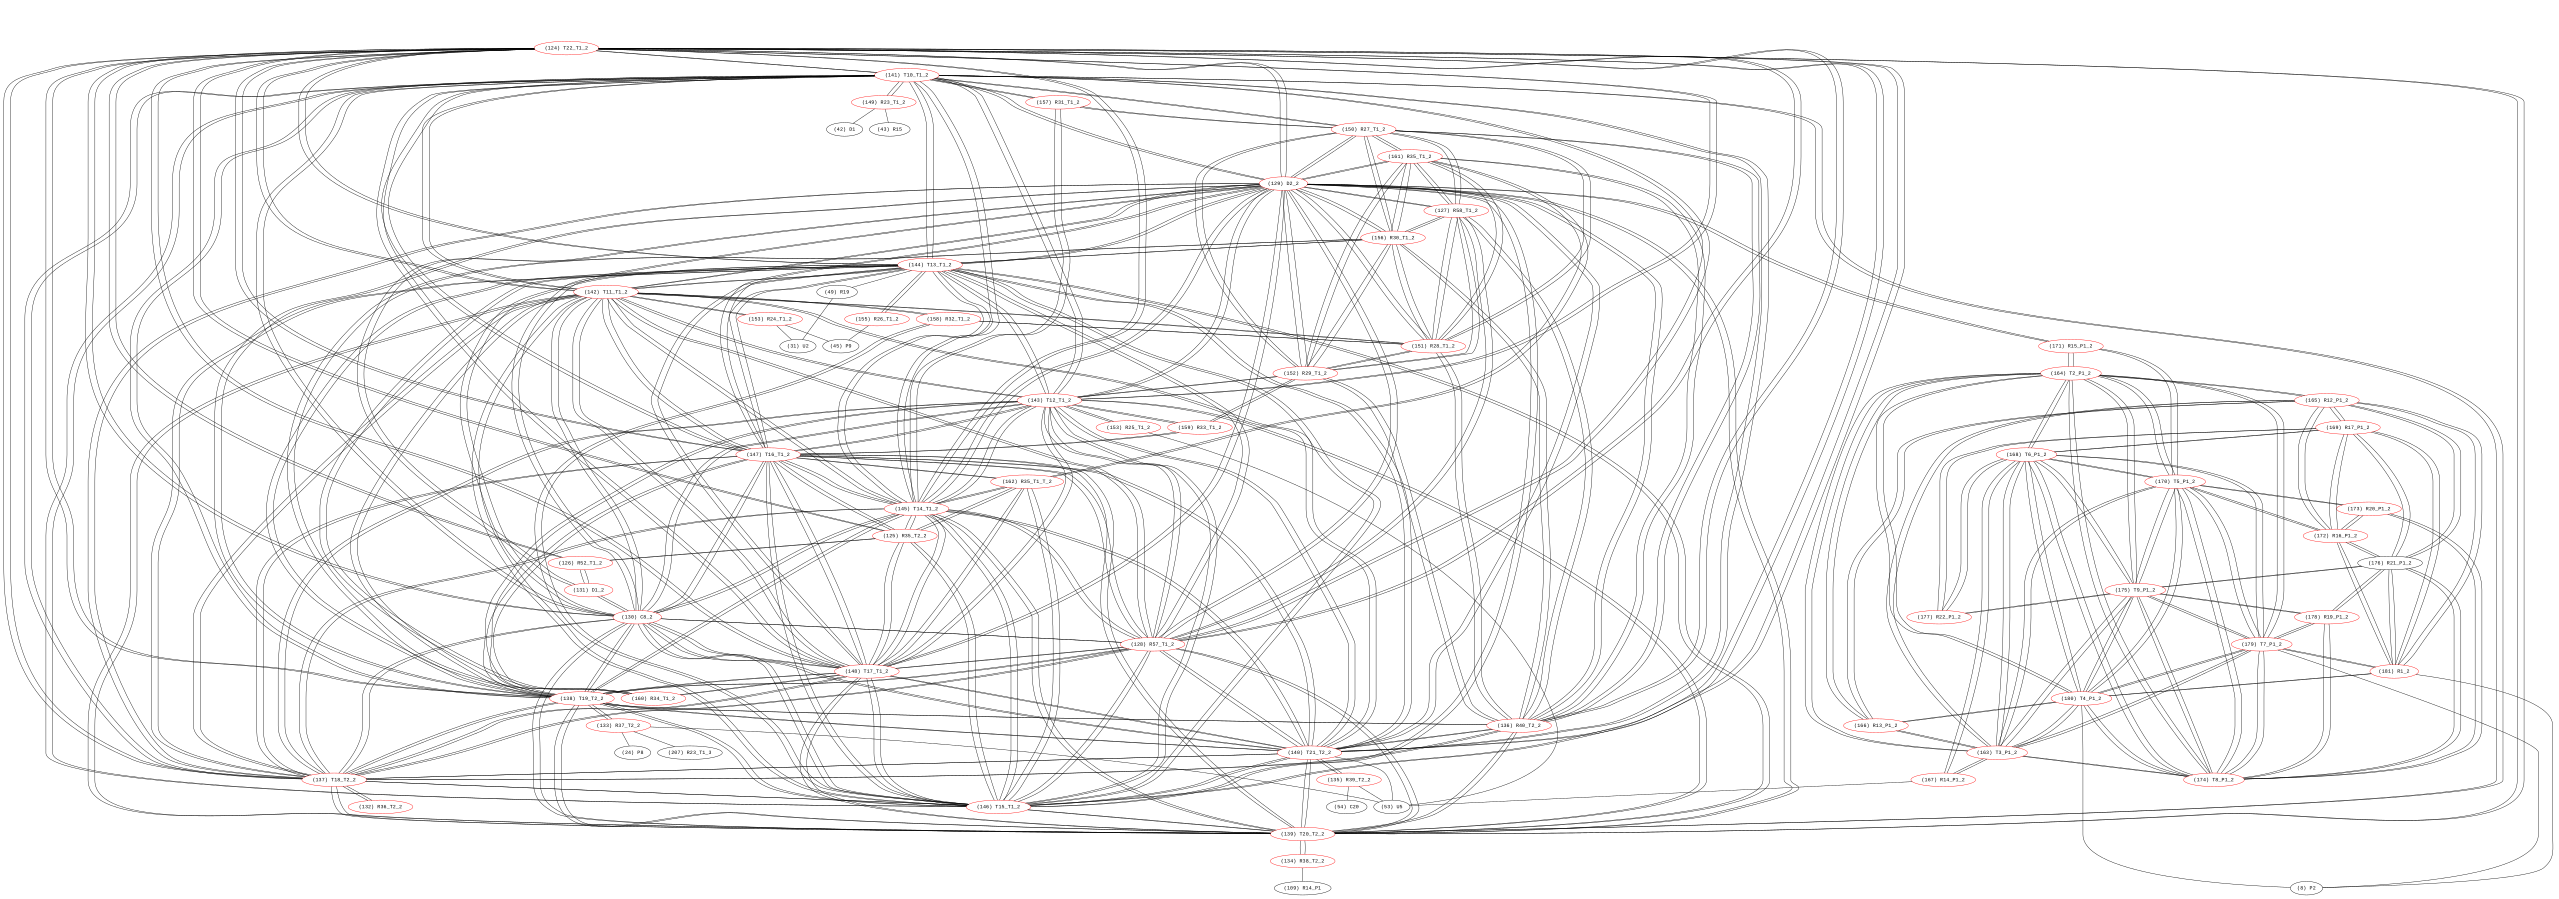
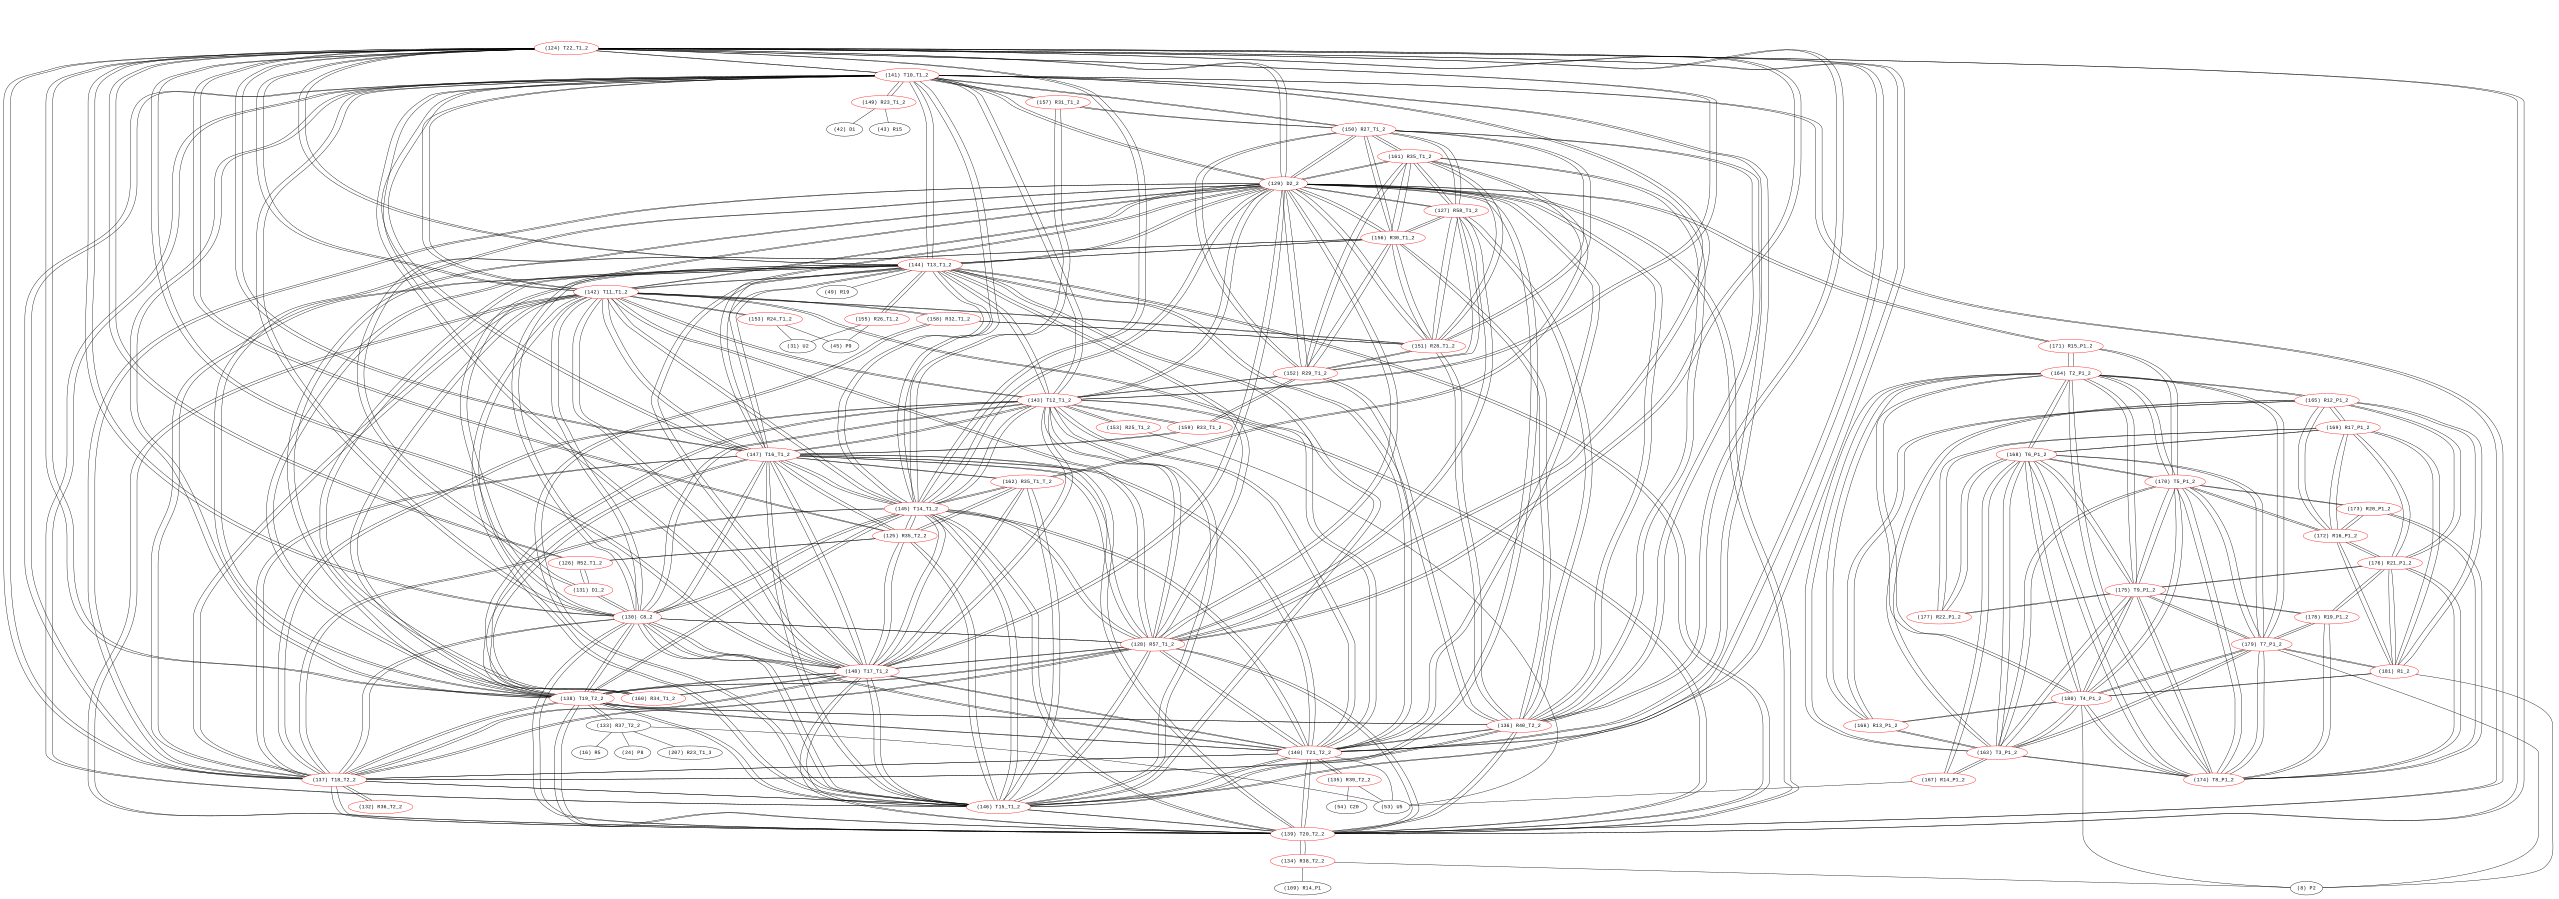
  graph {
    fontname="Liberation Mono"
    node [color=red fontname="Liberation Mono"]
    edge [fontname="Liberation Mono"]
    n1 [label="(124) T22_T1_2"]
    n2 [label="(141) T10_T1_2"]
    n3 [label="(142) T11_T1_2"]
    n4 [label="(143) T12_T1_2"]
    n5 [label="(144) T13_T1_2"]
    n6 [label="(139) T20_T2_2"]
    n7 [label="(145) T14_T1_2"]
    n8 [label="(146) T15_T1_2"]
    n9 [label="(137) T18_T2_2"]
    n10 [label="(140) T21_T2_2"]
    n11 [label="(138) T19_T2_2"]
    n12 [label="(130) C8_2"]
    n13 [label="(147) T16_T1_2"]
    n14 [label="(148) T17_T1_2"]
    n15 [label="(129) D2_2"]
    n16 [label="(128) R57_T1_2"]
    n17 [label="(125) R35_T2_2"]
    n18 [label="(126) R52_T1_2"]
    n19 [label="(136) R40_T2_2"]
    n20 [label="(150) R27_T1_2"]
    n21 [label="(149) R23_T1_2"]
    n22 [label="(157) R31_T1_2"]
    n23 [label="(151) R28_T1_2"]
    n24 [label="(153) R24_T1_2"]
    n25 [label="(158) R32_T1_2"]
    n26 [label="(152) R29_T1_2"]
    n27 [label="(159) R33_T1_2"]
    n28 [label="(153) R25_T1_2"]
    n29 [label="(156) R30_T1_2"]
    n30 [label="(160) R34_T1_2"]
    n31 [label="(155) R26_T1_2"]
    n32 [label="(49) R19" color=""]
    n33 [label="(134) R38_T2_2"]
    n34 [label="(162) R35_T1_T_2"]
    n35 [label="(132) R36_T2_2"]
    n36 [label="(135) R39_T2_2"]
    n37 [label="(53) U5" color=""]
-   n38 [label="(133) R37_T2_2"]
+   n38 [color=black label="(133) R37_T2_2"]
    n39 [label="(131) D1_2"]
    n40 [label="(127) R58_T1_2"]
    n41 [label="(161) R35_T1_2"]
    n42 [label="(171) R15_P1_2"]
    n43 [label="(43) R15" color=""]
    n44 [label="(42) D1" color=""]
    n45 [label="(31) U2" color=""]
    n46 [label="(45) P9" color=""]
    n47 [label="(8) P2" color=""]
    n48 [label="(109) R14_P1" color=""]
    n49 [label="(54) C20" color=""]
+   n50 [label="(16) R5" color=""]
    n51 [label="(24) P8" color=""]
    n52 [label="(207) R23_T1_3" color=""]
    n53 [label="(170) T5_P1_2"]
    n54 [label="(164) T2_P1_2"]
    n55 [label="(163) T3_P1_2"]
    n56 [label="(180) T4_P1_2"]
    n57 [label="(179) T7_P1_2"]
    n58 [label="(175) T9_P1_2"]
    n59 [label="(174) T8_P1_2"]
    n60 [label="(168) T6_P1_2"]
    n61 [label="(172) R16_P1_2"]
    n62 [label="(173) R20_P1_2"]
    n63 [label="(166) R13_P1_2"]
    n64 [label="(165) R12_P1_2"]
    n65 [label="(167) R14_P1_2"]
    n66 [label="(181) R1_2"]
    n67 [label="(178) R19_P1_2"]
-   n68 [color=black label="(176) R21_P1_2"]
+   n68 [label="(176) R21_P1_2"]
    n69 [label="(177) R22_P1_2"]
    n70 [label="(169) R17_P1_2"]
    n1 -- n2
    n1 -- n3
    n1 -- n4
    n1 -- n5
    n1 -- n6
    n1 -- n7
    n1 -- n8
    n1 -- n9
    n1 -- n10
    n1 -- n11
    n1 -- n12
    n1 -- n13
    n1 -- n14
    n1 -- n15
    n1 -- n16
    n1 -- n17
    n1 -- n18
    n1 -- n19
    n2 -- n1
    n2 -- n3
    n2 -- n4
    n2 -- n5
    n2 -- n6
    n2 -- n7
    n2 -- n8
    n2 -- n9
    n2 -- n10
    n2 -- n11
    n2 -- n12
    n2 -- n13
    n2 -- n14
    n2 -- n15
    n2 -- n16
    n2 -- n20
    n2 -- n21
    n2 -- n22
    n3 -- n1
    n3 -- n2
    n3 -- n4
    n3 -- n5
    n3 -- n6
    n3 -- n7
    n3 -- n8
    n3 -- n9
    n3 -- n10
    n3 -- n11
    n3 -- n12
    n3 -- n13
    n3 -- n14
    n3 -- n15
    n3 -- n16
    n3 -- n23
    n3 -- n24
    n3 -- n25
    n4 -- n1
    n4 -- n2
    n4 -- n3
    n4 -- n5
    n4 -- n6
    n4 -- n7
    n4 -- n8
    n4 -- n9
    n4 -- n10
    n4 -- n11
    n4 -- n12
    n4 -- n13
    n4 -- n14
    n4 -- n15
    n4 -- n16
    n4 -- n26
    n4 -- n27
    n4 -- n28
    n5 -- n1
    n5 -- n2
    n5 -- n3
    n5 -- n4
    n5 -- n6
    n5 -- n7
    n5 -- n8
    n5 -- n9
    n5 -- n10
    n5 -- n11
    n5 -- n12
    n5 -- n13
    n5 -- n14
    n5 -- n15
    n5 -- n16
    n5 -- n29
    n5 -- n30
    n5 -- n31
    n5 -- n32
    n6 -- n1
    n6 -- n2
    n6 -- n3
    n6 -- n4
    n6 -- n5
    n6 -- n7
    n6 -- n8
    n6 -- n9
    n6 -- n10
    n6 -- n11
    n6 -- n12
    n6 -- n13
    n6 -- n14
    n6 -- n15
    n6 -- n16
    n6 -- n19
    n6 -- n33
    n7 -- n1
    n7 -- n2
    n7 -- n3
    n7 -- n4
    n7 -- n5
    n7 -- n6
    n7 -- n8
    n7 -- n9
    n7 -- n10
    n7 -- n11
    n7 -- n12
    n7 -- n13
    n7 -- n14
    n7 -- n15
    n7 -- n16
    n7 -- n17
    n7 -- n22
    n7 -- n34
    n8 -- n1
    n8 -- n2
    n8 -- n3
    n8 -- n4
    n8 -- n5
    n8 -- n6
    n8 -- n7
    n8 -- n9
    n8 -- n10
    n8 -- n11
    n8 -- n12
    n8 -- n13
    n8 -- n14
    n8 -- n15
    n8 -- n16
    n8 -- n17
    n8 -- n25
    n8 -- n34
    n9 -- n1
    n9 -- n2
    n9 -- n3
    n9 -- n4
    n9 -- n5
    n9 -- n6
    n9 -- n7
    n9 -- n8
    n9 -- n10
    n9 -- n11
    n9 -- n12
    n9 -- n13
    n9 -- n14
    n9 -- n15
    n9 -- n16
    n9 -- n19
    n9 -- n35
    n10 -- n1
    n10 -- n2
    n10 -- n3
    n10 -- n4
    n10 -- n5
    n10 -- n6
    n10 -- n7
    n10 -- n8
    n10 -- n9
    n10 -- n11
    n10 -- n12
    n10 -- n13
    n10 -- n14
    n10 -- n15
    n10 -- n16
    n10 -- n19
    n10 -- n36
    n10 -- n37
    n11 -- n1
    n11 -- n2
    n11 -- n3
    n11 -- n4
    n11 -- n5
    n11 -- n6
    n11 -- n7
    n11 -- n8
    n11 -- n9
    n11 -- n10
    n11 -- n12
    n11 -- n13
    n11 -- n14
    n11 -- n15
    n11 -- n16
    n11 -- n19
    n11 -- n38
    n12 -- n1
    n12 -- n2
    n12 -- n3
    n12 -- n4
    n12 -- n5
    n12 -- n6
    n12 -- n7
    n12 -- n8
    n12 -- n9
    n12 -- n10
    n12 -- n11
    n12 -- n13
    n12 -- n14
    n12 -- n15
    n12 -- n16
    n12 -- n39
    n13 -- n1
    n13 -- n2
    n13 -- n3
    n13 -- n4
    n13 -- n5
    n13 -- n6
    n13 -- n7
    n13 -- n8
    n13 -- n9
    n13 -- n10
    n13 -- n11
    n13 -- n12
    n13 -- n14
    n13 -- n15
    n13 -- n16
    n13 -- n17
    n13 -- n27
    n13 -- n34
    n14 -- n1
    n14 -- n2
    n14 -- n3
    n14 -- n4
    n14 -- n5
    n14 -- n6
    n14 -- n7
    n14 -- n8
    n14 -- n9
    n14 -- n10
    n14 -- n11
    n14 -- n12
    n14 -- n13
    n14 -- n15
    n14 -- n16
    n14 -- n17
    n14 -- n30
    n14 -- n34
    n15 -- n1
    n15 -- n2
    n15 -- n3
    n15 -- n4
    n15 -- n5
    n15 -- n6
    n15 -- n7
    n15 -- n8
    n15 -- n9
    n15 -- n10
    n15 -- n11
    n15 -- n12
    n15 -- n13
    n15 -- n14
    n15 -- n16
    n15 -- n19
    n15 -- n20
    n15 -- n23
    n15 -- n26
    n15 -- n29
    n15 -- n39
    n15 -- n40
    n15 -- n41
    n15 -- n42
    n16 -- n1
    n16 -- n2
    n16 -- n3
    n16 -- n4
    n16 -- n5
    n16 -- n6
    n16 -- n7
    n16 -- n8
    n16 -- n9
    n16 -- n10
    n16 -- n11
    n16 -- n12
    n16 -- n13
    n16 -- n14
    n16 -- n15
    n16 -- n40
    n17 -- n1
    n17 -- n7
    n17 -- n8
    n17 -- n13
    n17 -- n14
    n17 -- n18
    n17 -- n34
    n18 -- n1
    n18 -- n17
    n18 -- n39
    n19 -- n1
    n19 -- n6
    n19 -- n9
    n19 -- n10
    n19 -- n11
    n19 -- n15
    n19 -- n20
    n19 -- n23
    n19 -- n26
    n19 -- n29
    n19 -- n40
    n19 -- n41
    n20 -- n2
    n20 -- n15
    n20 -- n19
    n20 -- n22
    n20 -- n23
    n20 -- n26
    n20 -- n29
    n20 -- n40
    n20 -- n41
    n21 -- n2
    n21 -- n43
    n21 -- n44
    n22 -- n2
    n22 -- n7
    n22 -- n20
    n23 -- n3
    n23 -- n15
    n23 -- n19
    n23 -- n20
    n23 -- n25
    n23 -- n26
    n23 -- n29
    n23 -- n40
    n23 -- n41
    n24 -- n3
    n24 -- n45
    n24 -- n46
    n25 -- n3
    n25 -- n8
    n25 -- n23
    n26 -- n4
    n26 -- n15
    n26 -- n19
    n26 -- n20
    n26 -- n23
    n26 -- n27
    n26 -- n29
    n26 -- n40
    n26 -- n41
    n27 -- n4
    n27 -- n13
    n27 -- n26
    n28 -- n4
    n28 -- n37
    n29 -- n5
    n29 -- n15
    n29 -- n19
    n29 -- n20
    n29 -- n23
    n29 -- n26
    n29 -- n30
    n29 -- n40
    n29 -- n41
    n30 -- n5
    n30 -- n14
    n30 -- n29
    n31 -- n5
-   n32 -- n45
+   n31 -- n45
    n31 -- n46
    n33 -- n6
+   n33 -- n47
    n33 -- n48
    n34 -- n7
    n34 -- n8
    n34 -- n13
    n34 -- n14
    n34 -- n17
    n34 -- n41
    n35 -- n9
    n36 -- n10
    n36 -- n37
    n36 -- n49
    n38 -- n11
    n38 -- n37
+   n38 -- n50
    n38 -- n51
    n38 -- n52
    n39 -- n12
    n39 -- n15
    n39 -- n18
    n40 -- n15
    n40 -- n16
    n40 -- n19
    n40 -- n20
    n40 -- n23
    n40 -- n26
    n40 -- n29
    n40 -- n41
    n41 -- n15
    n41 -- n19
    n41 -- n20
    n41 -- n23
    n41 -- n26
    n41 -- n29
    n41 -- n34
    n41 -- n40
    n42 -- n15
    n42 -- n53
    n42 -- n54
    n53 -- n42
    n53 -- n54
    n53 -- n55
    n53 -- n56
    n53 -- n57
    n53 -- n58
    n53 -- n59
    n53 -- n60
    n53 -- n61
    n53 -- n62
    n54 -- n42
    n54 -- n53
    n54 -- n55
    n54 -- n56
    n54 -- n57
    n54 -- n58
    n54 -- n59
    n54 -- n60
    n54 -- n63
    n54 -- n64
    n55 -- n53
    n55 -- n54
    n55 -- n56
    n55 -- n57
    n55 -- n58
    n55 -- n59
    n55 -- n60
    n55 -- n63
    n55 -- n64
    n55 -- n65
    n56 -- n47
    n56 -- n53
    n56 -- n54
    n56 -- n55
    n56 -- n57
    n56 -- n58
    n56 -- n59
    n56 -- n60
    n56 -- n63
    n56 -- n66
    n57 -- n47
    n57 -- n53
    n57 -- n54
    n57 -- n55
    n57 -- n56
    n57 -- n58
    n57 -- n59
    n57 -- n60
    n57 -- n66
    n57 -- n67
    n58 -- n53
    n58 -- n54
    n58 -- n55
    n58 -- n56
    n58 -- n57
    n58 -- n59
    n58 -- n60
    n58 -- n67
    n58 -- n68
    n58 -- n69
    n59 -- n53
    n59 -- n54
    n59 -- n55
    n59 -- n56
    n59 -- n57
    n59 -- n58
    n59 -- n60
    n59 -- n62
    n59 -- n67
    n59 -- n68
    n60 -- n53
    n60 -- n54
    n60 -- n55
    n60 -- n56
    n60 -- n57
    n60 -- n58
    n60 -- n59
    n60 -- n65
    n60 -- n69
    n60 -- n70
    n61 -- n53
    n61 -- n62
    n61 -- n64
    n61 -- n66
    n61 -- n68
    n61 -- n70
    n62 -- n53
    n62 -- n59
    n62 -- n61
    n63 -- n54
    n63 -- n55
    n63 -- n56
    n63 -- n64
    n64 -- n54
    n64 -- n55
    n64 -- n61
    n64 -- n63
    n64 -- n66
    n64 -- n68
    n64 -- n70
    n65 -- n37
    n65 -- n55
    n65 -- n60
    n66 -- n47
    n66 -- n56
    n66 -- n57
    n66 -- n61
    n66 -- n64
    n66 -- n68
    n66 -- n70
    n67 -- n57
    n67 -- n58
    n67 -- n59
    n67 -- n68
    n68 -- n58
    n68 -- n59
    n68 -- n61
    n68 -- n64
    n68 -- n66
    n68 -- n67
    n68 -- n70
    n69 -- n58
    n69 -- n60
    n69 -- n70
    n70 -- n60
    n70 -- n61
    n70 -- n64
    n70 -- n66
    n70 -- n68
    n70 -- n69
  }
